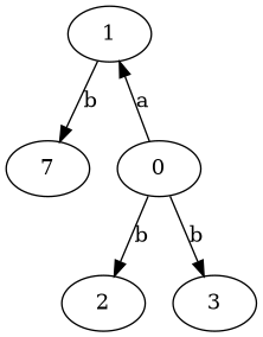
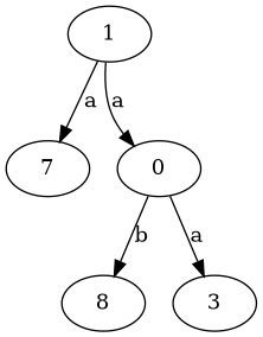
  strict digraph {
    n1 [label=7]
    1
    0
-   2
+   2 [label=8]
    3
-   1 -> n1 [label=b]
-   0 -> 1 [label=a]
+   1 -> n1 [label=a]
+   1 -> 0 [label=a]
    0 -> 2 [label=b]
-   0 -> 3 [label=b]
+   0 -> 3 [label=a]
  }
